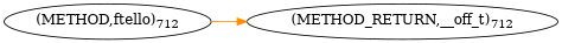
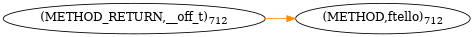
  digraph {
    rankdir=LR
    n1 [label=<(METHOD,ftello)<SUB>712</SUB>>]
    n2 [label=<(METHOD_RETURN,__off_t)<SUB>712</SUB>>]
-   n1 -> n2 [color=darkorange arrowhead=normal]
+   n2 -> n1 [color=darkorange arrowhead=normal]
  }
